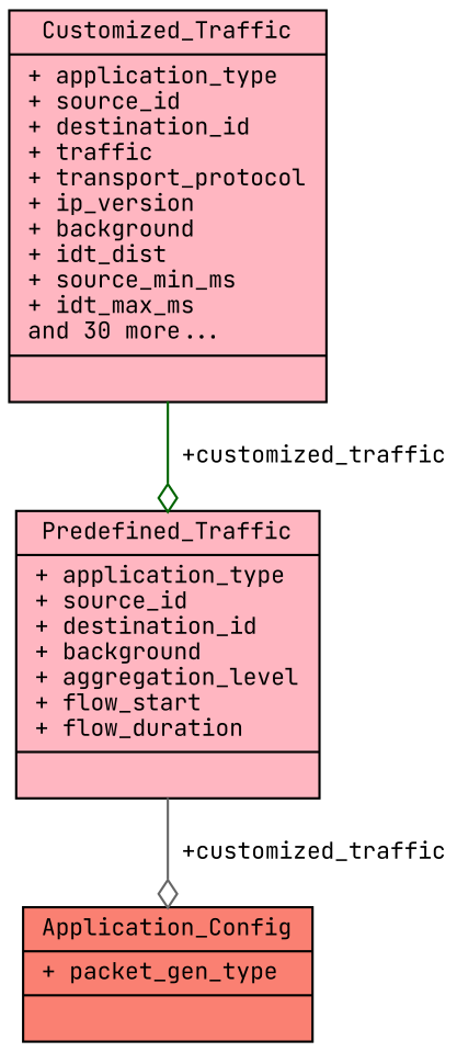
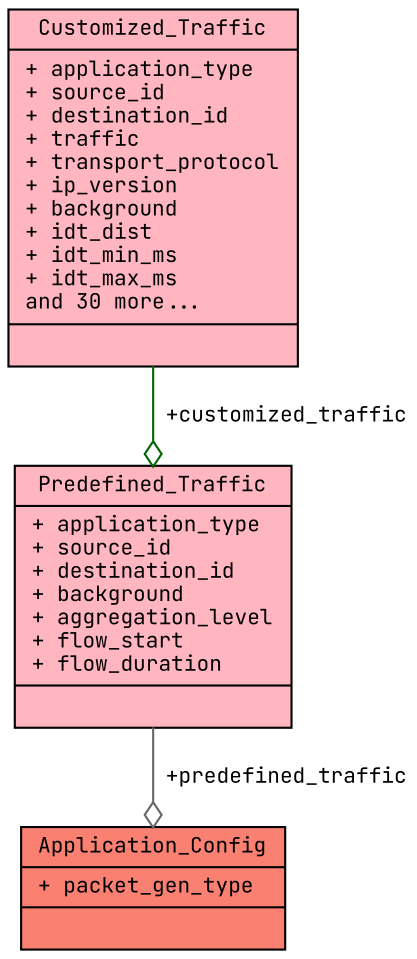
  digraph {
    fontname="JetBrains Mono"
    node [color=black fillcolor=lightpink fontname="JetBrains Mono" fontsize=10 shape=record style=filled]
    edge [arrowhead=odiamond fontname="JetBrains Mono" fontsize=10 labelfontname=Helvetica labelfontsize=10 style=solid]
    n1 [fillcolor=salmon fontcolor=black height=0.2 label="{Application_Config\n|+ packet_gen_type\l|}" width=0.4]
-   n2 [height=0.2 label="{Customized_Traffic\n|+ application_type\l+ source_id\l+ destination_id\l+ traffic\l+ transport_protocol\l+ ip_version\l+ background\l+ idt_dist\l+ source_min_ms\l+ idt_max_ms\land 30 more...\l|}" width=0.4]
+   n2 [height=0.2 label="{Customized_Traffic\n|+ application_type\l+ source_id\l+ destination_id\l+ traffic\l+ transport_protocol\l+ ip_version\l+ background\l+ idt_dist\l+ idt_min_ms\l+ idt_max_ms\land 30 more...\l|}" width=0.4]
    n3 [height=0.2 label="{Predefined_Traffic\n|+ application_type\l+ source_id\l+ destination_id\l+ background\l+ aggregation_level\l+ flow_start\l+ flow_duration\l|}" width=0.4]
    n2 -> n3 [color=darkgreen label=" +customized_traffic"]
-   n3 -> n1 [color=gray40 label=" +customized_traffic"]
+   n3 -> n1 [color=gray40 label=" +predefined_traffic"]
  }
